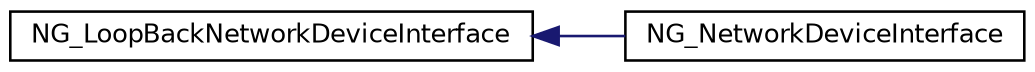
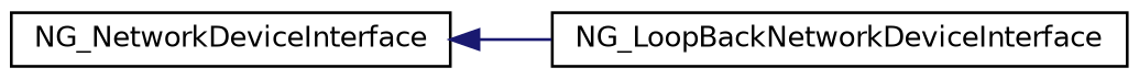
  digraph {
    rankdir=LR
    node [color=black fillcolor=white fontname=Helvetica fontsize=10 shape=record style=filled]
    n1 [height=0.2 label=NG_NetworkDeviceInterface width=0.4]
    n2 [height=0.2 label=NG_LoopBackNetworkDeviceInterface width=0.4]
-   n2 -> n1 [color=midnightblue dir=back fontname=Helvetica fontsize=10 labelfontname=Helvetica labelfontsize=10 style=solid]
+   n1 -> n2 [color=midnightblue dir=back fontname=Helvetica fontsize=10 labelfontname=Helvetica labelfontsize=10 style=solid]
  }
